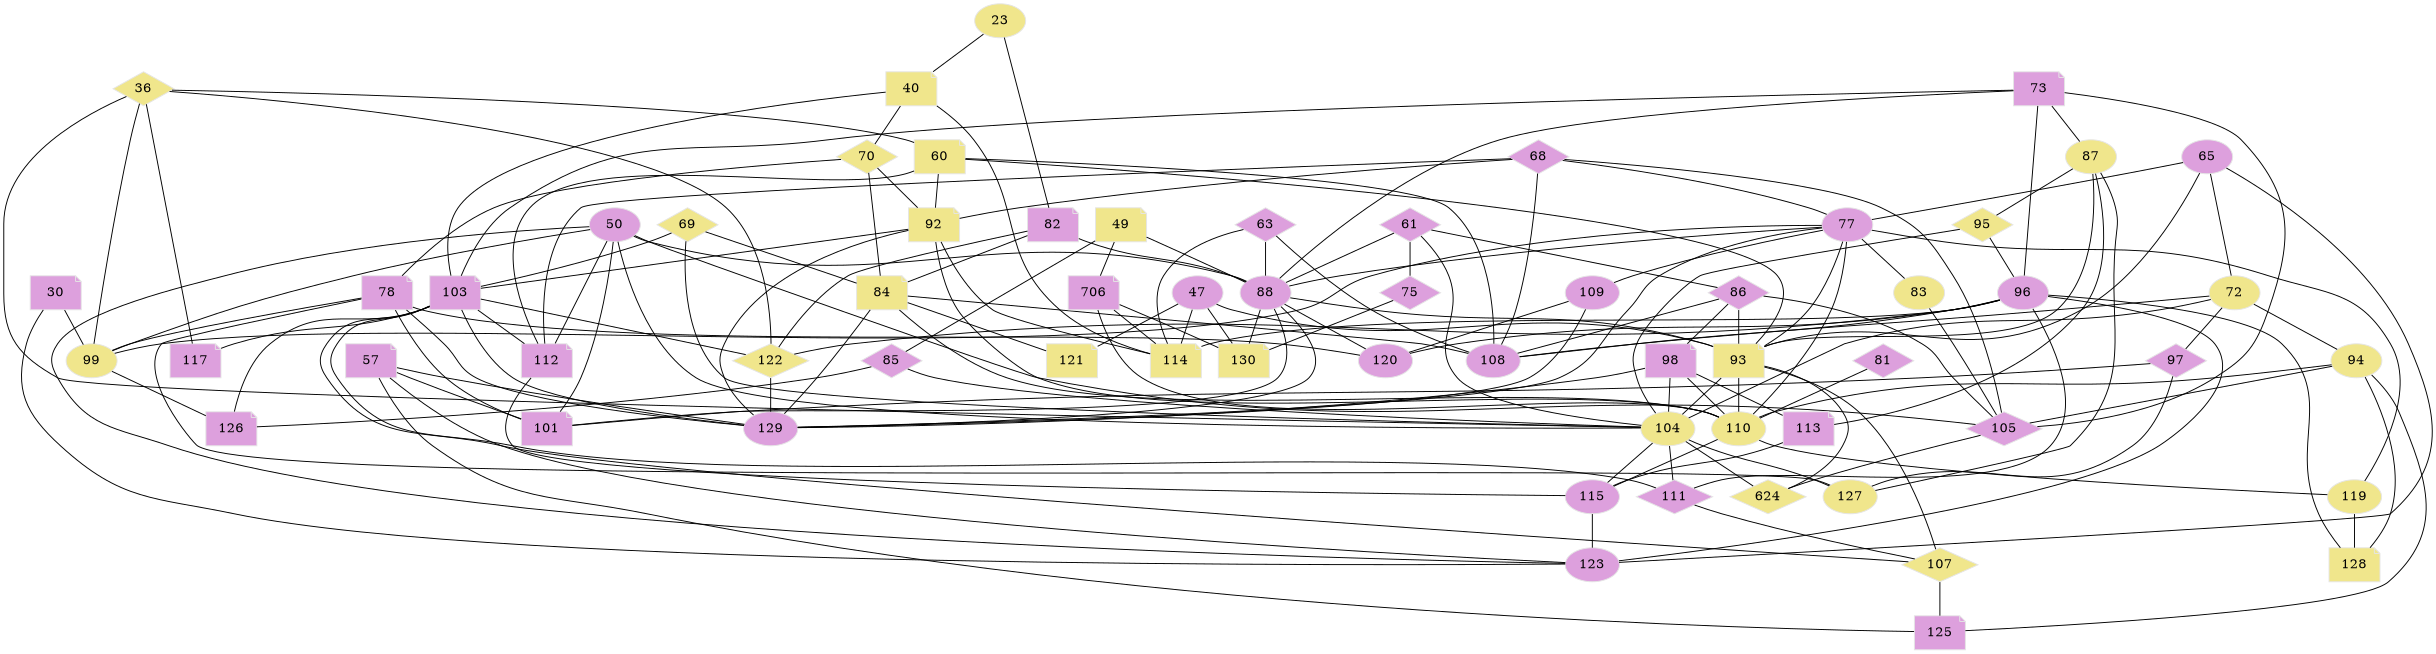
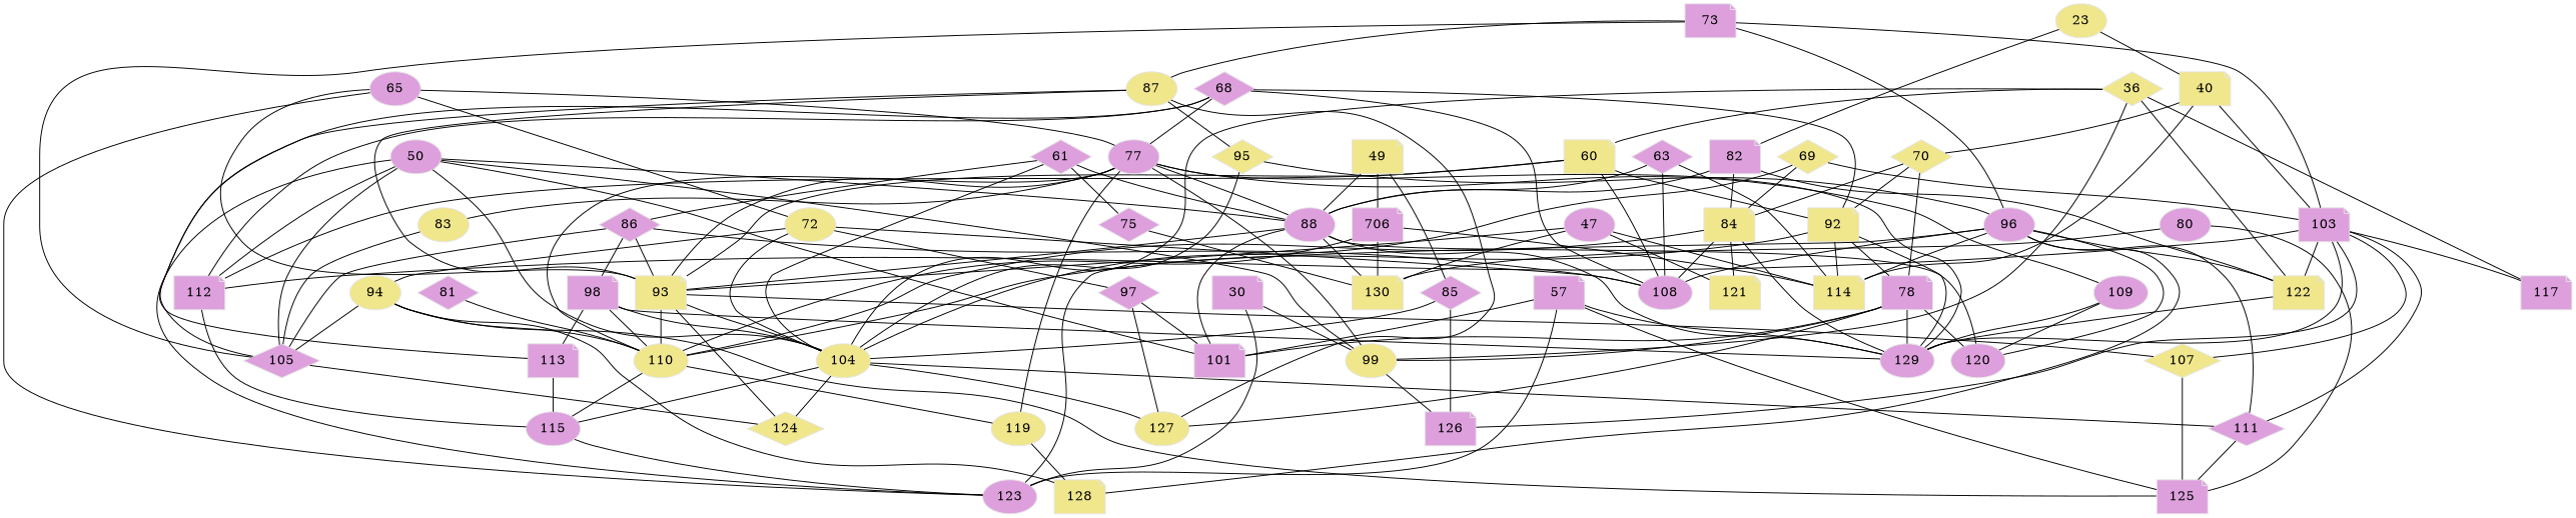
  graph {
    node [color=gray90 fillcolor=plum shape=note style=filled]
    104 [fillcolor=khaki shape=ellipse super="+55+27"]
    127 [fillcolor=khaki shape=ellipse super="+58"]
-   124 [fillcolor=khaki shape=diamond super="+8" label=624]
+   124 [fillcolor=khaki shape=diamond super="+8"]
    111 [shape=diamond]
    115 [shape=ellipse]
    107 [fillcolor=khaki shape=diamond super="+32+102"]
    125
    23 [fillcolor=khaki shape=ellipse]
    40 [fillcolor=khaki]
    82
    70 [fillcolor=khaki shape=diamond]
    103 [super="+53"]
    114 [fillcolor=khaki]
-   122 [fillcolor=khaki shape=diamond super="+62"]
+   122 [fillcolor=khaki super="+62"]
    88 [shape=ellipse super="+39+64+41"]
    84 [fillcolor=khaki]
    99 [fillcolor=khaki shape=ellipse super="+34+79"]
    126
    30
    123 [shape=ellipse super="+29"]
    60 [fillcolor=khaki super="+43"]
    93 [fillcolor=khaki super="+25+89+35"]
    112 [super="+100"]
    92 [fillcolor=khaki super="+74+90"]
    108 [shape=ellipse super="+56"]
    36 [fillcolor=khaki shape=diamond]
    117
    129 [shape=ellipse super="+118+116+24"]
    78 [super="+38"]
    110 [fillcolor=khaki shape=ellipse super="+52+66"]
    47 [shape=ellipse]
    121 [fillcolor=khaki]
    130 [fillcolor=khaki super="+71"]
    49 [fillcolor=khaki]
    85 [shape=diamond]
    n36 [label=706 super="+51"]
    101 [super="+37"]
    120 [shape=ellipse]
    50 [shape=ellipse super="+28"]
    105 [shape=diamond super="+17"]
    57
    61 [shape=diamond]
    75 [shape=diamond]
    86 [shape=diamond super="+46"]
    98 [super="+91"]
    63 [shape=diamond]
    72 [fillcolor=khaki shape=ellipse super="+26"]
    94 [fillcolor=khaki shape=ellipse super="+67"]
    97 [shape=diamond super="+16"]
    65 [shape=ellipse]
    77 [shape=ellipse super="+19"]
    83 [fillcolor=khaki shape=ellipse]
    109 [shape=ellipse]
    119 [fillcolor=khaki shape=ellipse super="+21"]
    68 [shape=diamond]
    69 [fillcolor=khaki shape=diamond super="+42"]
    128 [fillcolor=khaki]
    73
    87 [fillcolor=khaki shape=ellipse]
    96 [shape=ellipse super="+44"]
    95 [fillcolor=khaki shape=diamond super="+45"]
    113
+   80 [shape=ellipse]
    81 [shape=diamond]
    104 -- 127 [weight=2]
    104 -- 124 [weight=2]
    104 -- 111
    104 -- 115
-   111 -- 107
+   111 -- 125
    115 -- 123
    107 -- 125
    23 -- 40
    23 -- 82
    40 -- 70
    40 -- 103
    40 -- 114
    82 -- 122
    82 -- 88
    82 -- 84
    70 -- 84
    70 -- 92
    70 -- 78
    103 -- 111
    103 -- 107
    103 -- 122
    103 -- 126
    103 -- 112
    103 -- 117
    103 -- 129
    122 -- 129
    88 -- 93
    88 -- 129 [weight=2]
    88 -- 130 [weight=2]
    88 -- 101 [weight=2]
    88 -- 120 [weight=2]
    84 -- 108 [weight=2]
    84 -- 129
    84 -- 110
    84 -- 121
    99 -- 126
    30 -- 99
    30 -- 123
    60 -- 93
    60 -- 112
    60 -- 92 [weight=2]
    60 -- 108
    93 -- 104 [weight=2]
    93 -- 124
    93 -- 107 [weight=3]
    93 -- 110 [weight=2]
    112 -- 115
-   92 -- 103
+   92 -- 78
    92 -- 114
    92 -- 129
    92 -- 110 [weight=2]
    36 -- 104
    36 -- 122
    36 -- 99
    36 -- 60
    36 -- 117
    78 -- 127
    78 -- 99
    78 -- 129 [weight=2]
    78 -- 101 [weight=2]
    78 -- 120
    110 -- 115
    110 -- 119
    47 -- 114
    47 -- 93
    47 -- 121
    47 -- 130 [weight=2]
    49 -- 88
    49 -- 85
    49 -- n36
    85 -- 104 [weight=2]
    85 -- 126
    n36 -- 114
    n36 -- 110
    n36 -- 130 [weight=2]
    50 -- 104
    50 -- 88
    50 -- 99
    50 -- 123
    50 -- 112
    50 -- 101
    50 -- 105 [weight=2]
    105 -- 124
    57 -- 125
    57 -- 123
    57 -- 129 [weight=2]
    57 -- 101 [weight=2]
    61 -- 104
    61 -- 88 [weight=2]
    61 -- 75
    61 -- 86
    75 -- 130
    86 -- 93
    86 -- 108
    86 -- 105
    86 -- 98
    98 -- 104
    98 -- 129
    98 -- 110
    98 -- 113
    63 -- 114
    63 -- 88
    63 -- 108
    72 -- 104
    72 -- 108
    72 -- 94
    72 -- 97
    94 -- 125
    94 -- 110 [weight=3]
    94 -- 105
    94 -- 128
    97 -- 127
    97 -- 101
    65 -- 123
    65 -- 93
    65 -- 72
    65 -- 77
    77 -- 88
    77 -- 99 [weight=2]
    77 -- 93
    77 -- 129
    77 -- 110
    77 -- 83
    77 -- 109
    77 -- 119 [weight=2]
    83 -- 105
    109 -- 129
    109 -- 120
    119 -- 128
    68 -- 112
    68 -- 92
    68 -- 108
    68 -- 105
    68 -- 77
    69 -- 104
    69 -- 103
    69 -- 84
    73 -- 103
-   73 -- 88
    73 -- 105
    73 -- 87
    73 -- 96
    87 -- 127
    87 -- 93
    87 -- 95
    87 -- 113
    96 -- 111
    96 -- 114
    96 -- 122
    96 -- 123 [weight=2]
    96 -- 108
    96 -- 120
    96 -- 128
    95 -- 104
    95 -- 96
    113 -- 115
+   80 -- 125
+   80 -- 130
    81 -- 110 [weight=2]
  }
